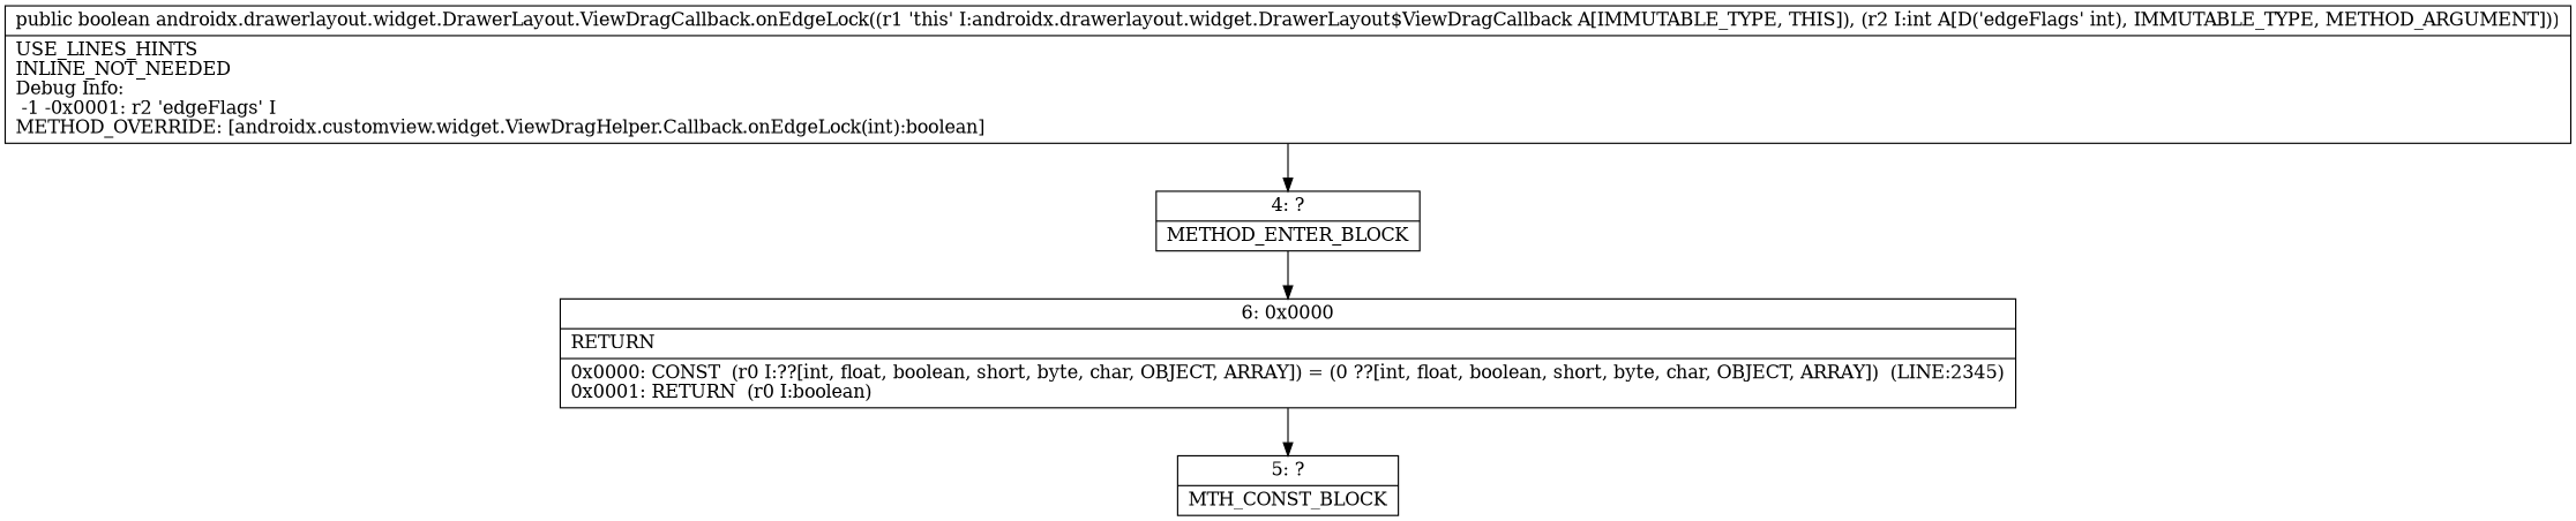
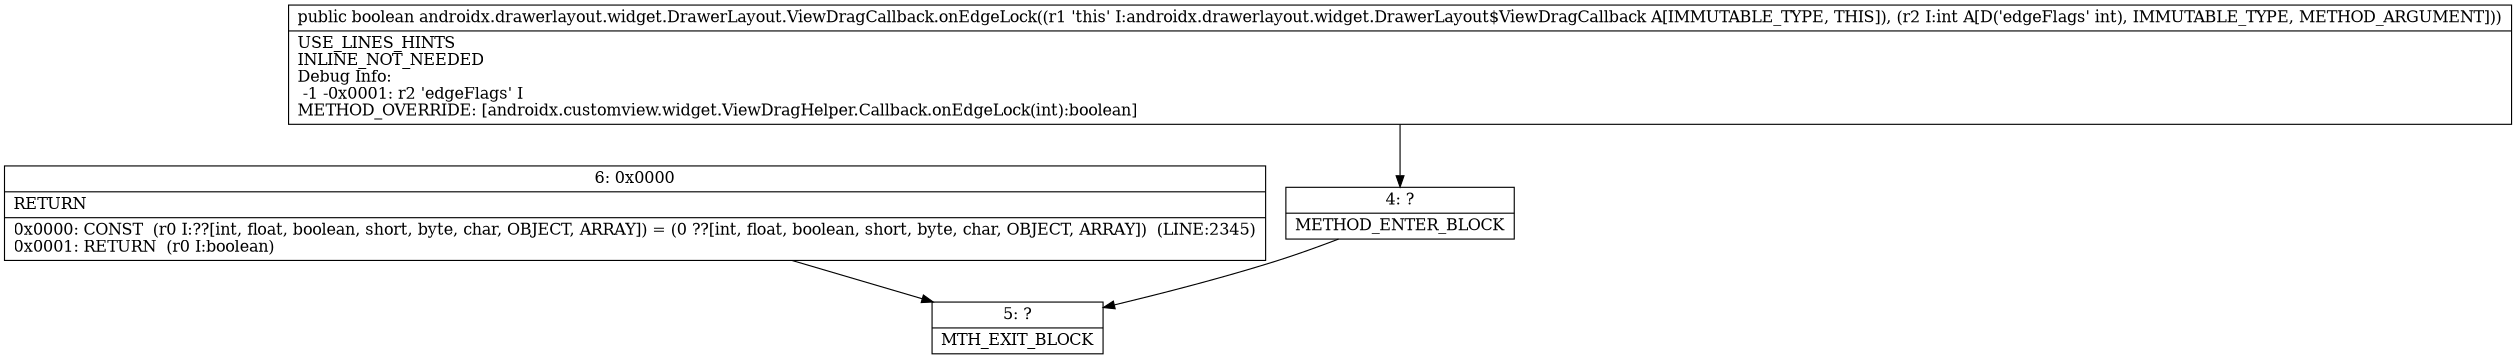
  digraph {
    node [shape=record]
    n1 [label="{4\:\ ?|METHOD_ENTER_BLOCK\l}"]
    n2 [label="{6\:\ 0x0000|RETURN\l|0x0000: CONST  (r0 I:??[int, float, boolean, short, byte, char, OBJECT, ARRAY]) = (0 ??[int, float, boolean, short, byte, char, OBJECT, ARRAY])  (LINE:2345)\l0x0001: RETURN  (r0 I:boolean) \l}"]
-   n3 [label="{5\:\ ?|MTH_CONST_BLOCK\l}"]
+   n3 [label="{5\:\ ?|MTH_EXIT_BLOCK\l}"]
    n4 [label="{public boolean androidx.drawerlayout.widget.DrawerLayout.ViewDragCallback.onEdgeLock((r1 'this' I:androidx.drawerlayout.widget.DrawerLayout$ViewDragCallback A[IMMUTABLE_TYPE, THIS]), (r2 I:int A[D('edgeFlags' int), IMMUTABLE_TYPE, METHOD_ARGUMENT]))  | USE_LINES_HINTS\lINLINE_NOT_NEEDED\lDebug Info:\l  \-1 \-0x0001: r2 'edgeFlags' I\lMETHOD_OVERRIDE: [androidx.customview.widget.ViewDragHelper.Callback.onEdgeLock(int):boolean]\l}"]
-   n1 -> n2
+   n1 -> n3
    n2 -> n3
    n4 -> n1
  }
